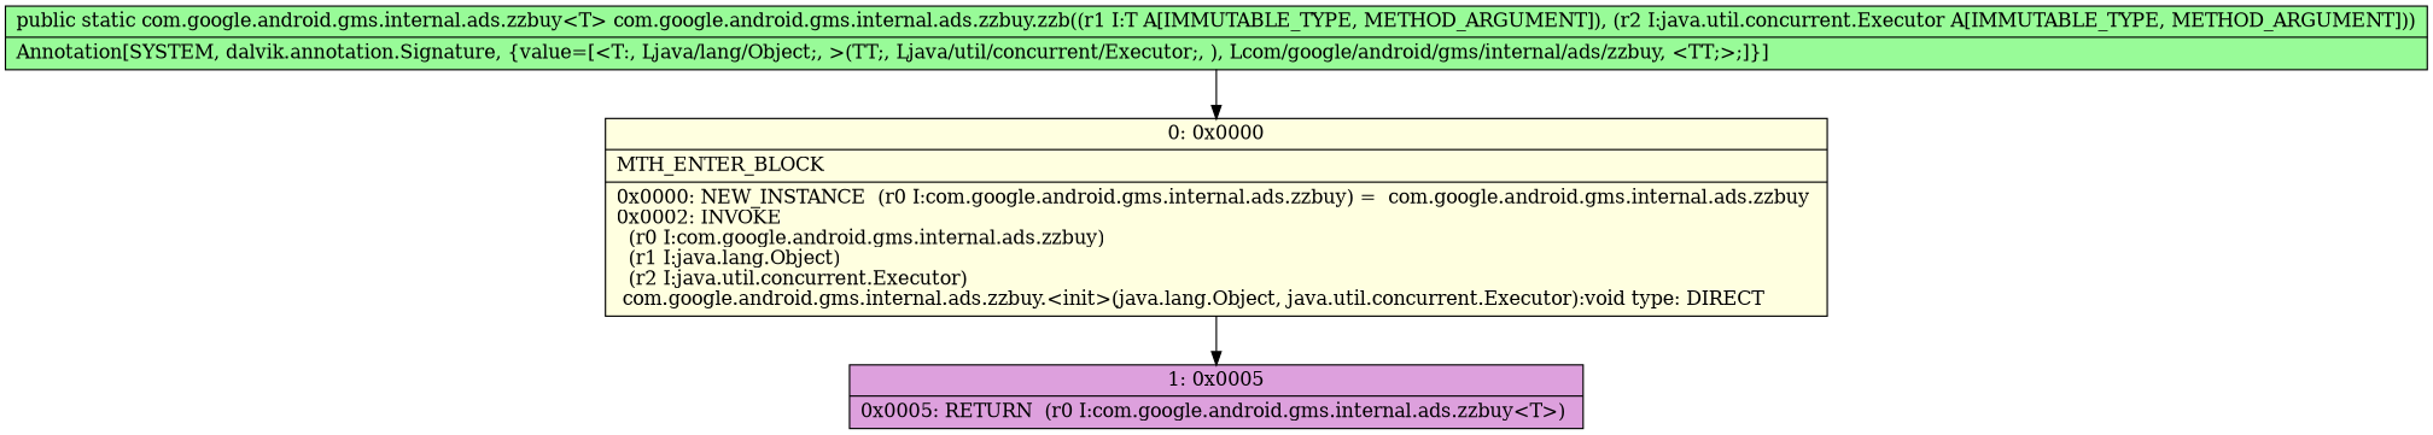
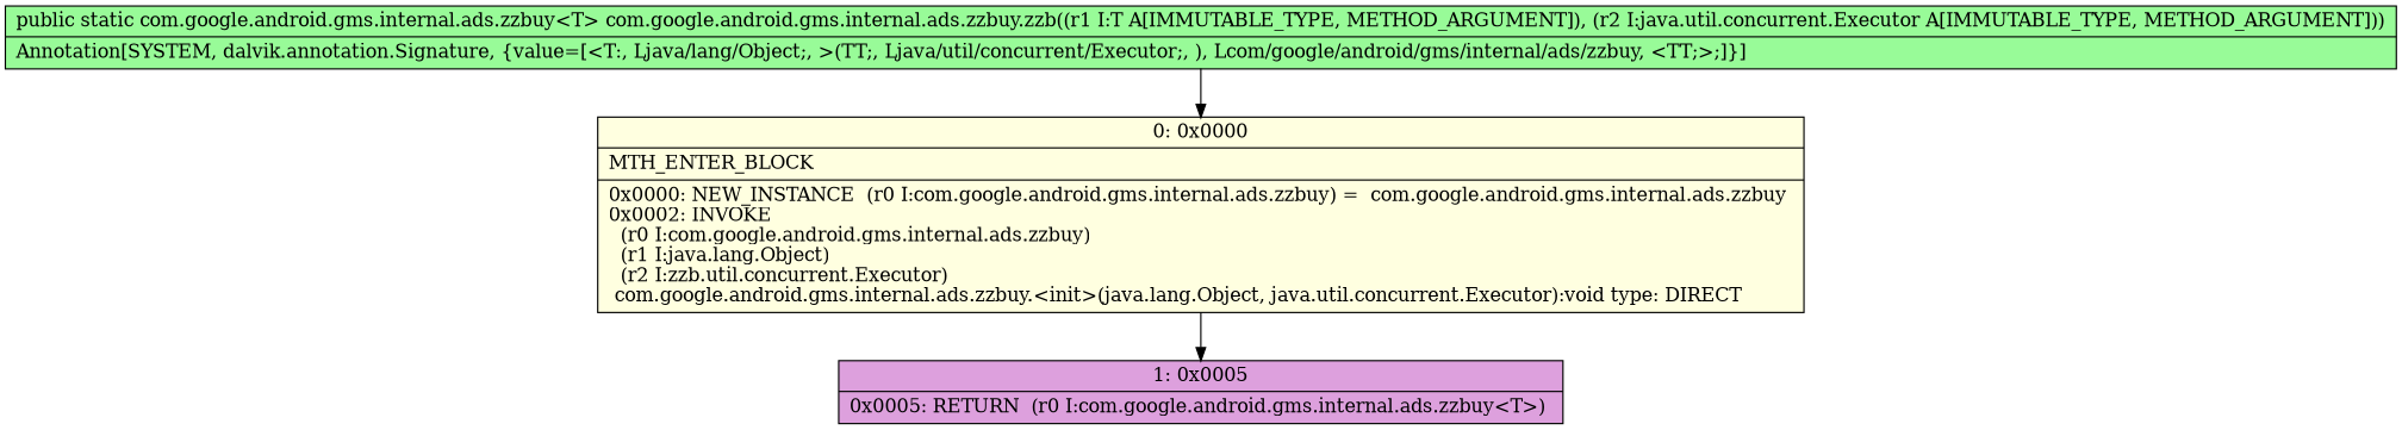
  digraph {
    node [shape=record style=filled]
-   n1 [label="{0\:\ 0x0000|MTH_ENTER_BLOCK\l|0x0000: NEW_INSTANCE  (r0 I:com.google.android.gms.internal.ads.zzbuy) =  com.google.android.gms.internal.ads.zzbuy \l0x0002: INVOKE  \l  (r0 I:com.google.android.gms.internal.ads.zzbuy)\l  (r1 I:java.lang.Object)\l  (r2 I:java.util.concurrent.Executor)\l com.google.android.gms.internal.ads.zzbuy.\<init\>(java.lang.Object, java.util.concurrent.Executor):void type: DIRECT \l}" fillcolor=lightyellow]
+   n1 [label="{0\:\ 0x0000|MTH_ENTER_BLOCK\l|0x0000: NEW_INSTANCE  (r0 I:com.google.android.gms.internal.ads.zzbuy) =  com.google.android.gms.internal.ads.zzbuy \l0x0002: INVOKE  \l  (r0 I:com.google.android.gms.internal.ads.zzbuy)\l  (r1 I:java.lang.Object)\l  (r2 I:zzb.util.concurrent.Executor)\l com.google.android.gms.internal.ads.zzbuy.\<init\>(java.lang.Object, java.util.concurrent.Executor):void type: DIRECT \l}" fillcolor=lightyellow]
    n2 [label="{1\:\ 0x0005|0x0005: RETURN  (r0 I:com.google.android.gms.internal.ads.zzbuy\<T\>) \l}" fillcolor=plum]
    n3 [label="{public static com.google.android.gms.internal.ads.zzbuy\<T\> com.google.android.gms.internal.ads.zzbuy.zzb((r1 I:T A[IMMUTABLE_TYPE, METHOD_ARGUMENT]), (r2 I:java.util.concurrent.Executor A[IMMUTABLE_TYPE, METHOD_ARGUMENT]))  | Annotation[SYSTEM, dalvik.annotation.Signature, \{value=[\<T:, Ljava\/lang\/Object;, \>(TT;, Ljava\/util\/concurrent\/Executor;, ), Lcom\/google\/android\/gms\/internal\/ads\/zzbuy, \<TT;\>;]\}]\l}" fillcolor=palegreen]
    n1 -> n2
    n3 -> n1
  }
